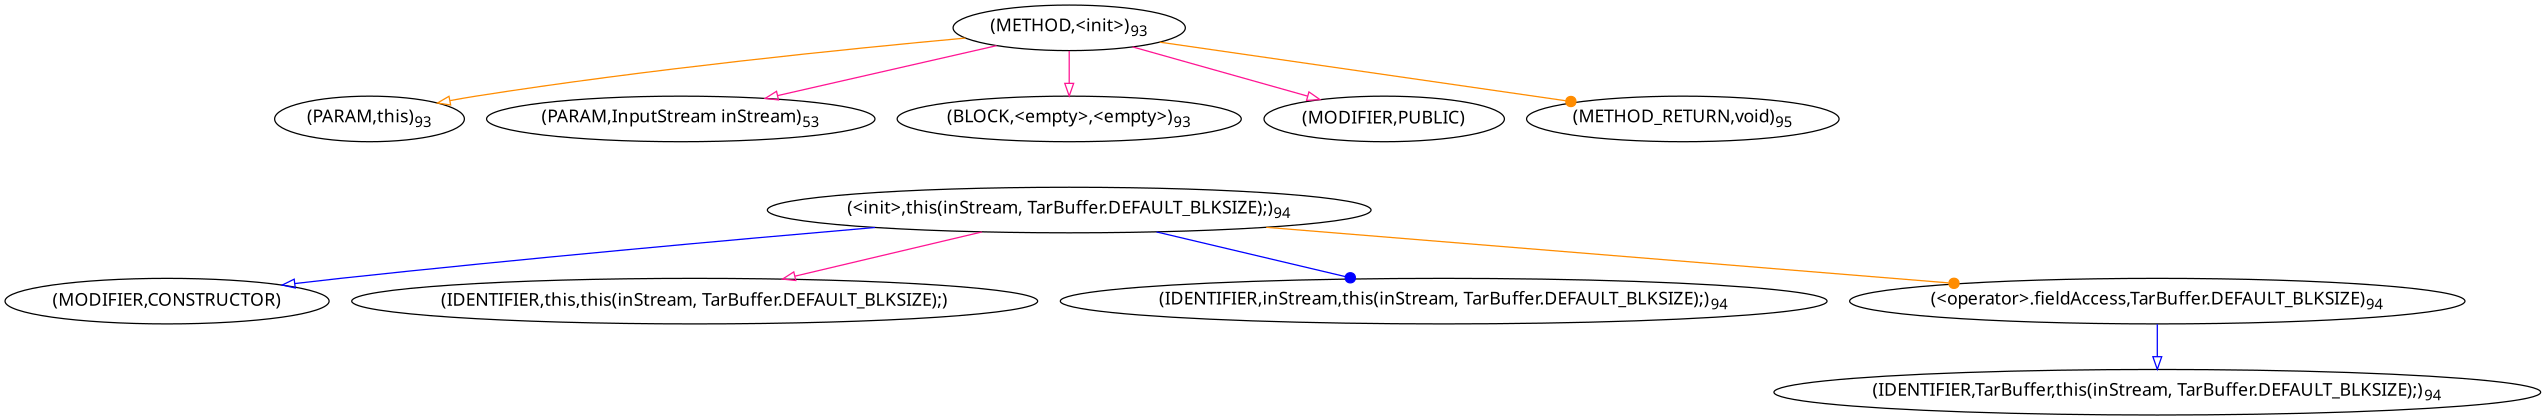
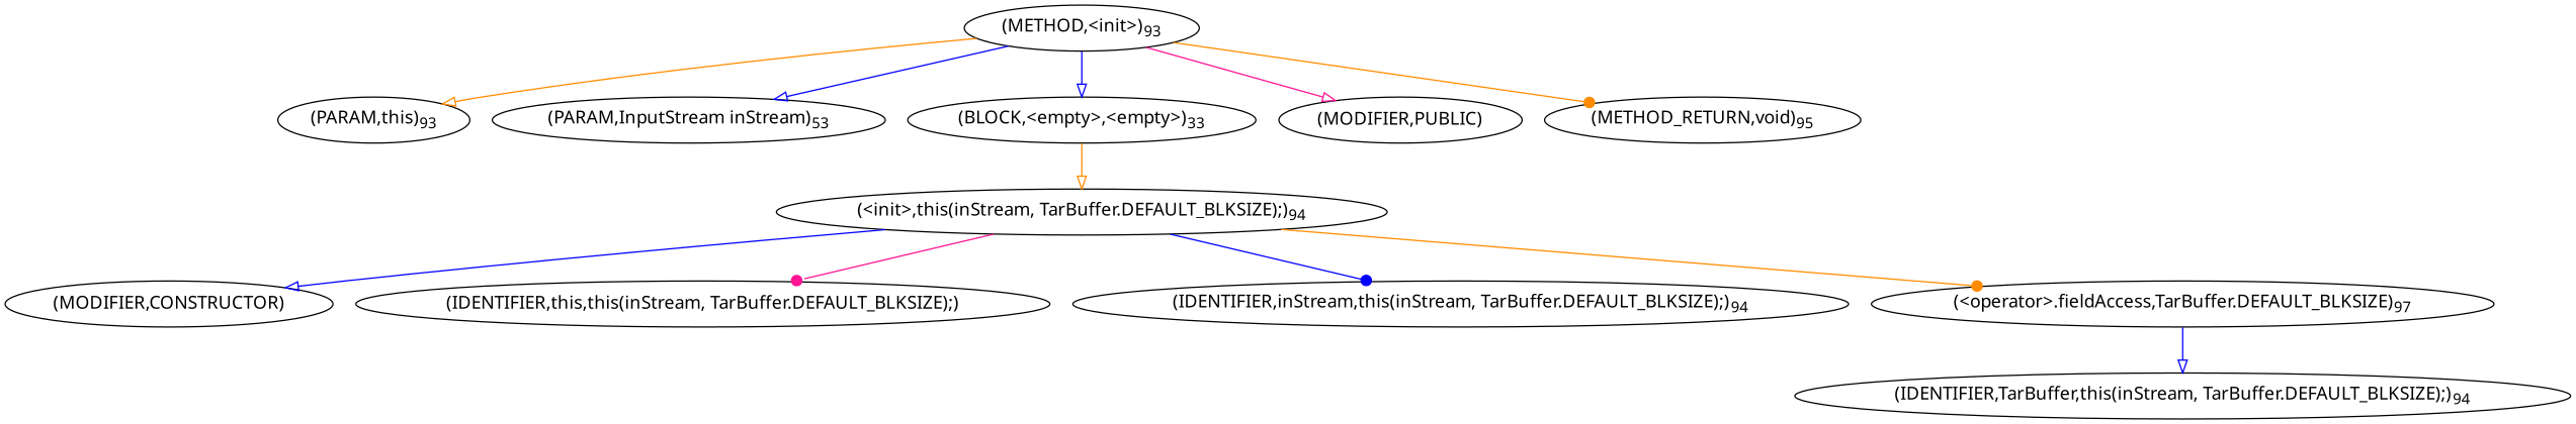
  digraph {
    fontname="Noto Sans"
    node [fontname="Noto Sans"]
    edge [arrowhead=onormal color=darkorange fontname="Noto Sans"]
    n1 [label=<(METHOD,&lt;init&gt;)<SUB>93</SUB>>]
    n2 [label=<(PARAM,this)<SUB>93</SUB>>]
    n3 [label=<(PARAM,InputStream inStream)<SUB>53</SUB>>]
-   n4 [label=<(BLOCK,&lt;empty&gt;,&lt;empty&gt;)<SUB>93</SUB>>]
+   n4 [label=<(BLOCK,&lt;empty&gt;,&lt;empty&gt;)<SUB>33</SUB>>]
    n5 [label=<(MODIFIER,PUBLIC)>]
    n6 [label=<(METHOD_RETURN,void)<SUB>95</SUB>>]
    n7 [label=<(&lt;init&gt;,this(inStream, TarBuffer.DEFAULT_BLKSIZE);)<SUB>94</SUB>>]
    n8 [label=<(MODIFIER,CONSTRUCTOR)>]
    n9 [label=<(IDENTIFIER,this,this(inStream, TarBuffer.DEFAULT_BLKSIZE);)>]
    n10 [label=<(IDENTIFIER,inStream,this(inStream, TarBuffer.DEFAULT_BLKSIZE);)<SUB>94</SUB>>]
-   n11 [label=<(&lt;operator&gt;.fieldAccess,TarBuffer.DEFAULT_BLKSIZE)<SUB>94</SUB>>]
+   n11 [label=<(&lt;operator&gt;.fieldAccess,TarBuffer.DEFAULT_BLKSIZE)<SUB>97</SUB>>]
    n12 [label=<(IDENTIFIER,TarBuffer,this(inStream, TarBuffer.DEFAULT_BLKSIZE);)<SUB>94</SUB>>]
    n1 -> n2
-   n1 -> n3 [color=deeppink]
-   n1 -> n4 [color=deeppink]
+   n1 -> n3 [color=blue]
+   n1 -> n4 [color=blue]
    n1 -> n5 [color=deeppink]
    n1 -> n6 [arrowhead=dot]
+   n4 -> n7
    n7 -> n8 [color=blue]
-   n7 -> n9 [color=deeppink]
+   n7 -> n9 [arrowhead=dot color=deeppink]
    n7 -> n10 [arrowhead=dot color=blue]
    n7 -> n11 [arrowhead=dot]
    n11 -> n12 [color=blue]
  }
